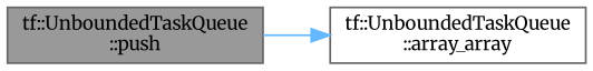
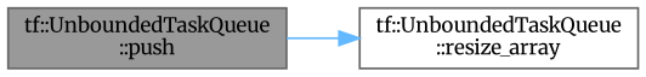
  digraph {
    rankdir=LR
    fontname=Merriweather
    node [fontname=Merriweather fontsize=10 shape=box style=filled]
    n1 [color=gray40 fillcolor=grey60 fontcolor=black height=0.2 label="tf::UnboundedTaskQueue\l::push" width=0.4]
-   n2 [color=grey40 fillcolor=white height=0.2 label="tf::UnboundedTaskQueue\l::array_array" width=0.4]
+   n2 [color=grey40 fillcolor=white height=0.2 label="tf::UnboundedTaskQueue\l::resize_array" width=0.4]
    n1 -> n2 [color=steelblue1 fontname=Merriweather fontsize=10 labelfontname=Helvetica labelfontsize=10 style=solid]
  }
